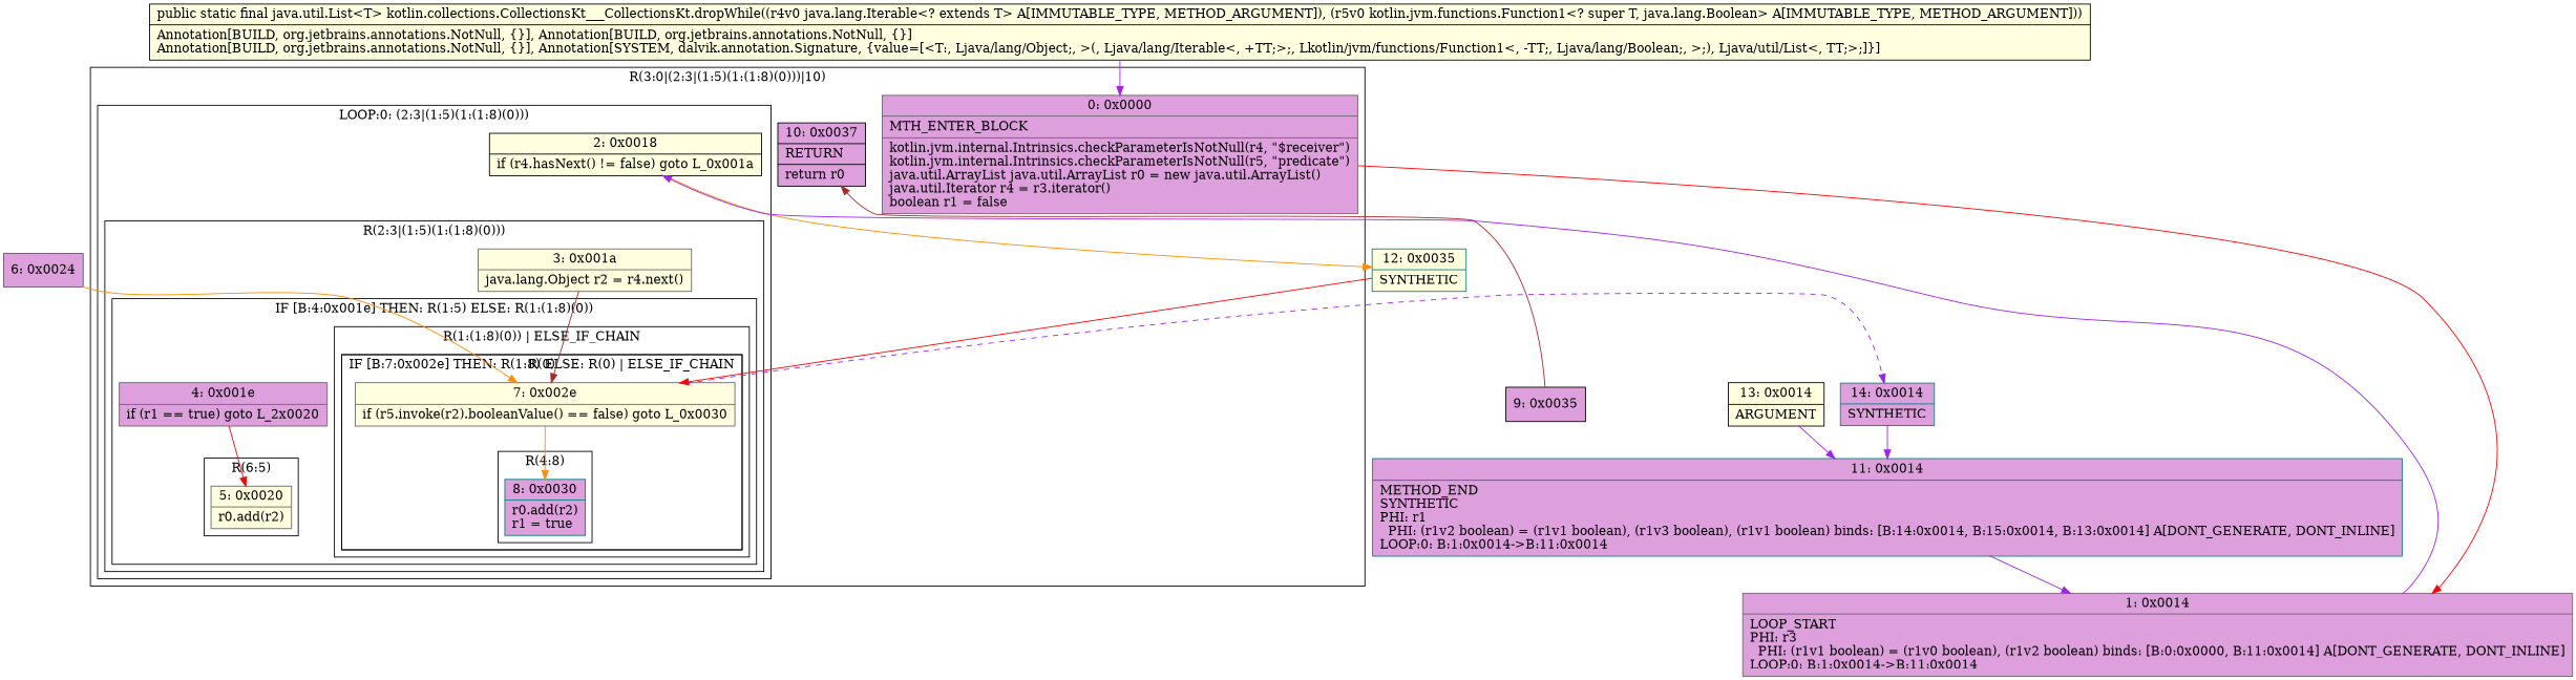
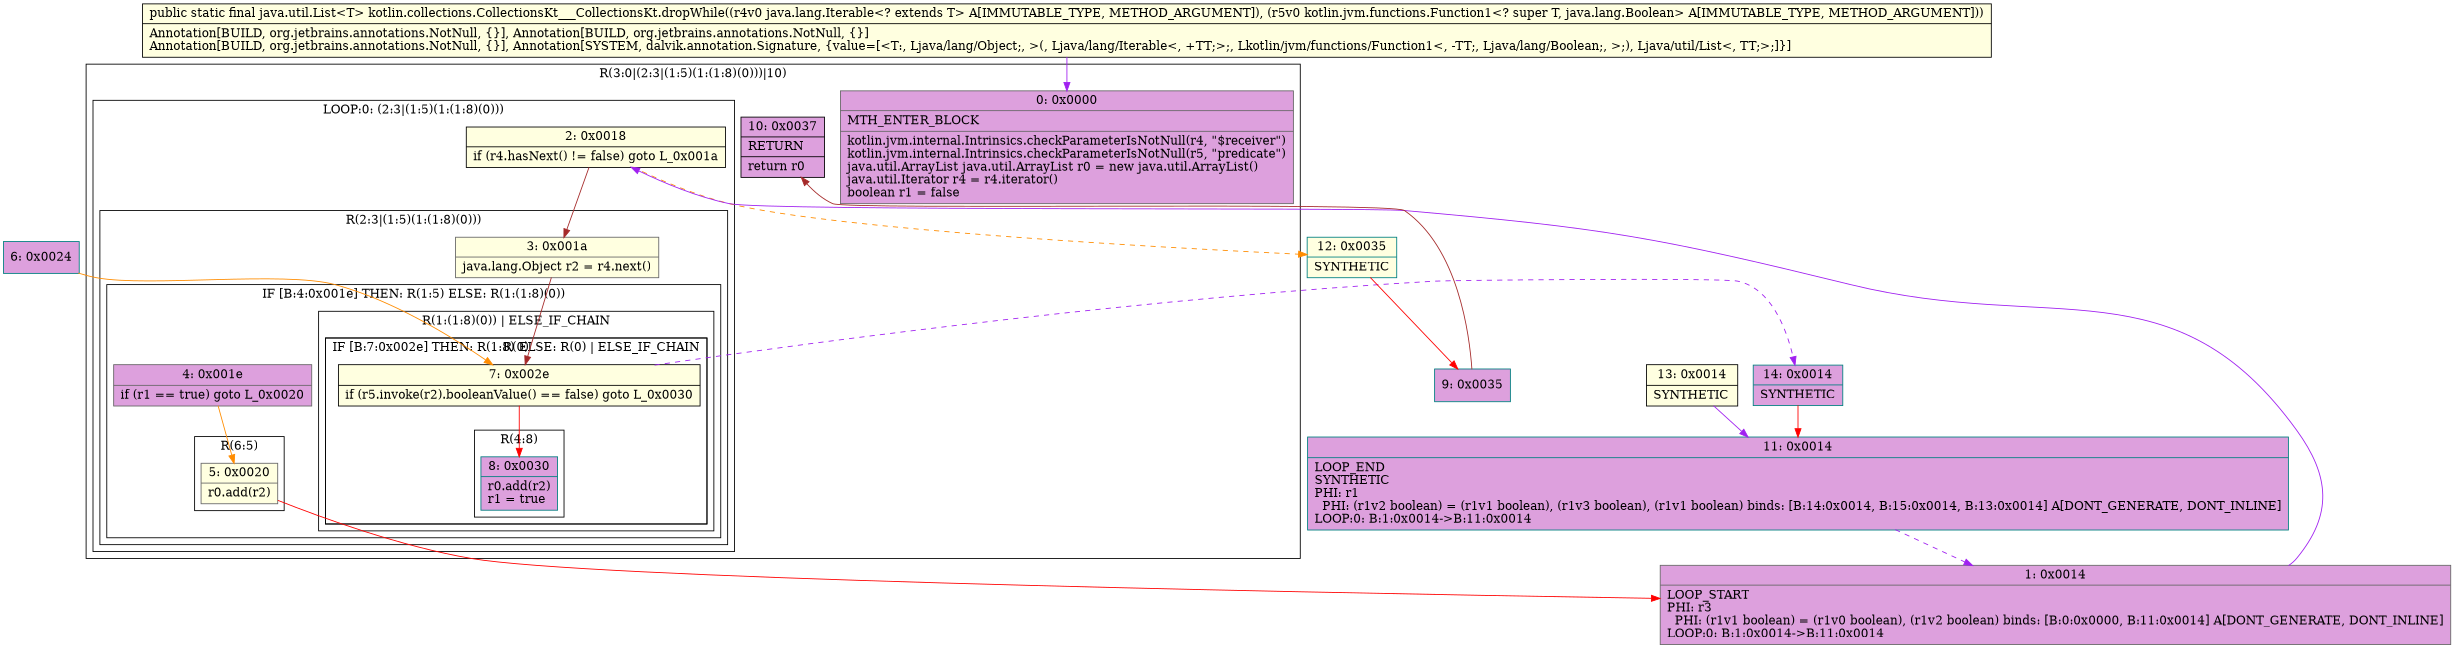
  digraph {
    node [color=teal fillcolor=plum shape=record style=filled]
    edge [color=purple]
    n1 [color=gray40 fillcolor=lightyellow label="{5\:\ 0x0020|r0.add(r2)\l}"]
    n2 [label="{8\:\ 0x0030|r0.add(r2)\lr1 = true\l}"]
-   n3 [color=gray40 fillcolor=lightyellow label="{7\:\ 0x002e|if (r5.invoke(r2).booleanValue() == false) goto L_0x0030\l}"]
-   n4 [color=gray40 label="{4\:\ 0x001e|if (r1 == true) goto L_2x0020\l}"]
+   n3 [color=black fillcolor=lightyellow label="{7\:\ 0x002e|if (r5.invoke(r2).booleanValue() == false) goto L_0x0030\l}"]
+   n4 [color=gray40 label="{4\:\ 0x001e|if (r1 == true) goto L_0x0020\l}"]
    n5 [color=gray40 fillcolor=lightyellow label="{3\:\ 0x001a|java.lang.Object r2 = r4.next()\l}"]
    n6 [color=black fillcolor=lightyellow label="{2\:\ 0x0018|if (r4.hasNext() != false) goto L_0x001a\l}"]
-   n7 [color=gray40 label="{0\:\ 0x0000|MTH_ENTER_BLOCK\l|kotlin.jvm.internal.Intrinsics.checkParameterIsNotNull(r4, \"$receiver\")\lkotlin.jvm.internal.Intrinsics.checkParameterIsNotNull(r5, \"predicate\")\ljava.util.ArrayList java.util.ArrayList r0 = new java.util.ArrayList()\ljava.util.Iterator r4 = r3.iterator()\lboolean r1 = false\l}"]
+   n7 [color=gray40 label="{0\:\ 0x0000|MTH_ENTER_BLOCK\l|kotlin.jvm.internal.Intrinsics.checkParameterIsNotNull(r4, \"$receiver\")\lkotlin.jvm.internal.Intrinsics.checkParameterIsNotNull(r5, \"predicate\")\ljava.util.ArrayList java.util.ArrayList r0 = new java.util.ArrayList()\ljava.util.Iterator r4 = r4.iterator()\lboolean r1 = false\l}"]
    n8 [color=black label="{10\:\ 0x0037|RETURN\l|return r0\l}"]
    n9 [label="{14\:\ 0x0014|SYNTHETIC\l}"]
    n10 [fillcolor=lightyellow label="{12\:\ 0x0035|SYNTHETIC\l}"]
    n11 [color=gray40 label="{1\:\ 0x0014|LOOP_START\lPHI: r3 \l  PHI: (r1v1 boolean) = (r1v0 boolean), (r1v2 boolean) binds: [B:0:0x0000, B:11:0x0014] A[DONT_GENERATE, DONT_INLINE]\lLOOP:0: B:1:0x0014\-\>B:11:0x0014\l}"]
-   n12 [color=black label="{9\:\ 0x0035}"]
+   n12 [label="{9\:\ 0x0035}"]
    n13 [label="{6\:\ 0x0024}"]
-   n14 [color=black fillcolor=lightyellow label="{13\:\ 0x0014|ARGUMENT\l}"]
-   n15 [label="{11\:\ 0x0014|METHOD_END\lSYNTHETIC\lPHI: r1 \l  PHI: (r1v2 boolean) = (r1v1 boolean), (r1v3 boolean), (r1v1 boolean) binds: [B:14:0x0014, B:15:0x0014, B:13:0x0014] A[DONT_GENERATE, DONT_INLINE]\lLOOP:0: B:1:0x0014\-\>B:11:0x0014\l}"]
+   n14 [color=black fillcolor=lightyellow label="{13\:\ 0x0014|SYNTHETIC\l}"]
+   n15 [label="{11\:\ 0x0014|LOOP_END\lSYNTHETIC\lPHI: r1 \l  PHI: (r1v2 boolean) = (r1v1 boolean), (r1v3 boolean), (r1v1 boolean) binds: [B:14:0x0014, B:15:0x0014, B:13:0x0014] A[DONT_GENERATE, DONT_INLINE]\lLOOP:0: B:1:0x0014\-\>B:11:0x0014\l}"]
    n16 [color=black fillcolor=lightyellow label="{public static final java.util.List\<T\> kotlin.collections.CollectionsKt___CollectionsKt.dropWhile((r4v0 java.lang.Iterable\<? extends T\> A[IMMUTABLE_TYPE, METHOD_ARGUMENT]), (r5v0 kotlin.jvm.functions.Function1\<? super T, java.lang.Boolean\> A[IMMUTABLE_TYPE, METHOD_ARGUMENT]))  | Annotation[BUILD, org.jetbrains.annotations.NotNull, \{\}], Annotation[BUILD, org.jetbrains.annotations.NotNull, \{\}]\lAnnotation[BUILD, org.jetbrains.annotations.NotNull, \{\}], Annotation[SYSTEM, dalvik.annotation.Signature, \{value=[\<T:, Ljava\/lang\/Object;, \>(, Ljava\/lang\/Iterable\<, +TT;\>;, Lkotlin\/jvm\/functions\/Function1\<, \-TT;, Ljava\/lang\/Boolean;, \>;), Ljava\/util\/List\<, TT;\>;]\}]\l}"]
    subgraph cluster_1 {
      label="R(3:0|(2:3|(1:5)(1:(1:8)(0)))|10)"
      n7
      n8
      subgraph cluster_2 {
        label="LOOP:0: (2:3|(1:5)(1:(1:8)(0)))"
        n6
        subgraph cluster_3 {
          label="R(2:3|(1:5)(1:(1:8)(0)))"
          n5
          subgraph cluster_4 {
            label="IF [B:4:0x001e] THEN: R(1:5) ELSE: R(1:(1:8)(0))"
            n4
            subgraph cluster_5 {
              label="R(6:5)"
              n1
            }
            subgraph cluster_6 {
              label="R(1:(1:8)(0)) | ELSE_IF_CHAIN\l"
              subgraph cluster_7 {
                label="IF [B:7:0x002e] THEN: R(1:8) ELSE: R(0) | ELSE_IF_CHAIN\l"
                n3
                subgraph cluster_8 {
                  label="R(4:8)"
                  n2
                }
                subgraph cluster_9 {
                  label="R(0)"
                }
              }
            }
          }
        }
      }
    }
-   n3 -> n2 [color=darkorange]
+   n3 -> n2 [color=red]
    n3 -> n9 [style=dashed]
-   n4 -> n1 [color=red]
+   n4 -> n1 [color=darkorange]
    n5 -> n3 [color=brown]
-   n6 -> n10 [color=darkorange style=solid]
-   n7 -> n11 [color=red]
-   n9 -> n15
-   n10 -> n3 [color=red]
+   n6 -> n5 [color=brown]
+   n6 -> n10 [color=darkorange style=dashed]
+   n1 -> n11 [color=red]
+   n9 -> n15 [color=red]
+   n10 -> n12 [color=red]
    n11 -> n6
    n12 -> n8 [color=brown]
    n13 -> n3 [color=darkorange]
    n14 -> n15
-   n15 -> n11
+   n15 -> n11 [style=dashed]
    n16 -> n7
  }
